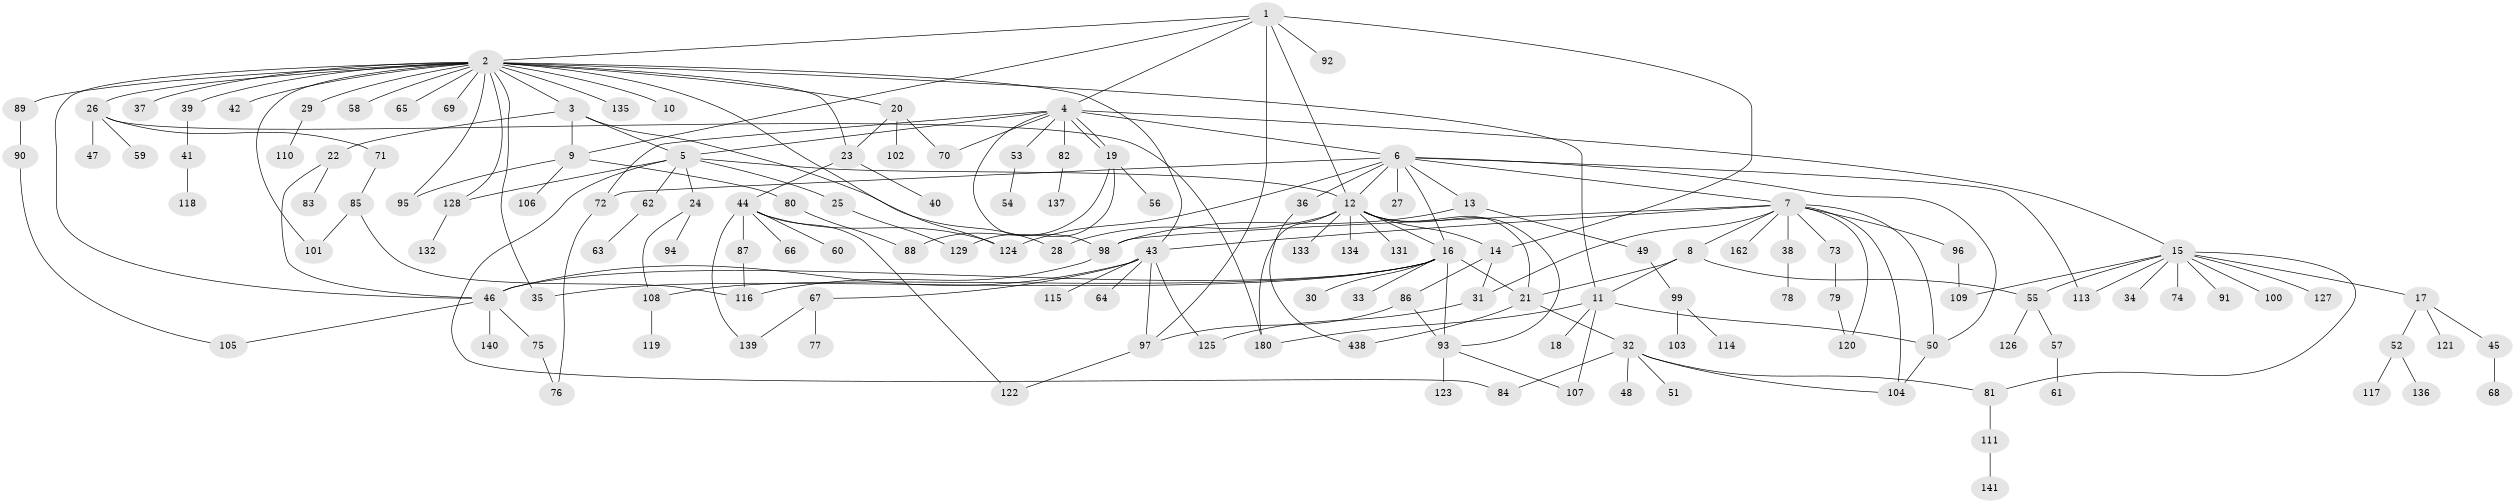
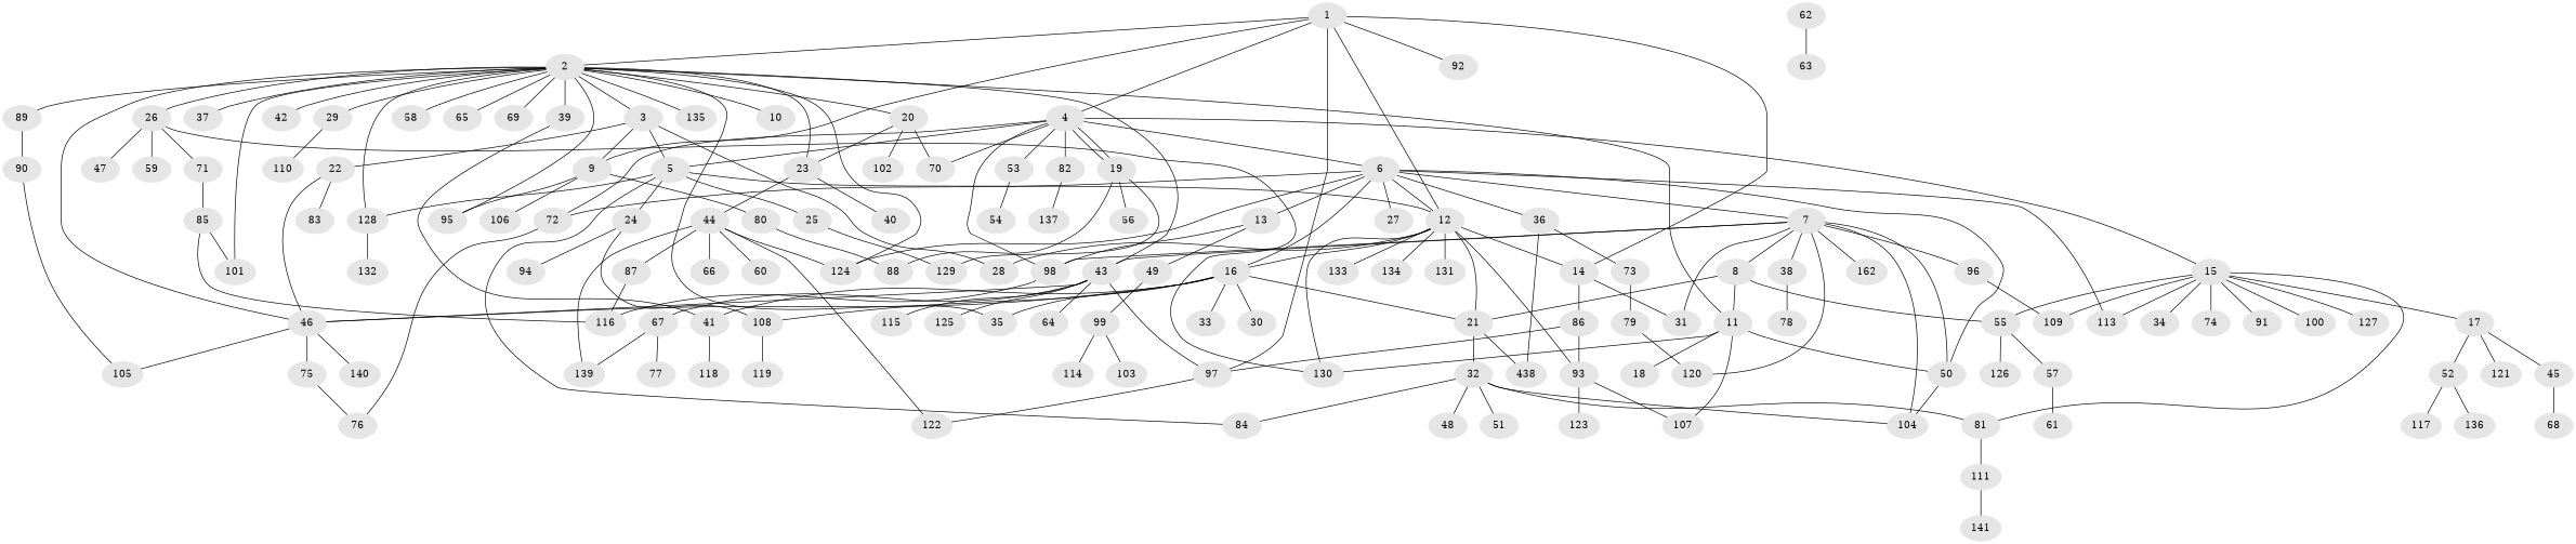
  graph {
    node [color=gray90 style=filled]
    1
    2
    4
    9
    12
    14
    92
    97
    3
    10
    11
    20
    23
    26
    29
    35
    37
    39
    42
    43
    46
    58
    65
    69
    89
    95
    101
    124
    128
    135
    5
    6
    15
    19
    53
    70
    72
    82
    98
    80
    106
    28
    16
    21
-   130 [label=180]
+   130
    93
    131
    133
    134
    31
    86
    122
    22
    50
    18
    107
    102
    40
    44
    47
    59
    71
    110
    41
    125
    64
    67
    115
    75
    105
    140
    90
    132
    24
    25
    62
    84
    83
    7
    13
    27
    36
    113
    55
    17
    34
    74
    81
    91
    100
    109
    127
    56
    88
    129
    54
    76
    137
    116
    108
    94
    63
    8
    38
    73
    96
    104
    n108 [label=162]
    120
    49
    30
    33
    n113 [label=438]
    78
    79
    32
    57
    126
    123
    99
    45
    52
    121
    111
    118
    119
    68
    117
    136
    48
    51
    60
    66
    87
    139
    85
    77
    103
    114
    61
    141
    1 -- 2
    1 -- 4
    1 -- 9
    1 -- 12
    1 -- 14
    1 -- 92
    1 -- 97
    2 -- 3
    2 -- 10
    2 -- 11
    2 -- 20
    2 -- 23
    2 -- 26
    2 -- 29
    2 -- 35
    2 -- 37
    2 -- 39
    2 -- 42
    2 -- 43
    2 -- 46
    2 -- 58
    2 -- 65
    2 -- 69
    2 -- 89
    2 -- 95
    2 -- 101
    2 -- 124
    2 -- 128
    2 -- 135
    4 -- 5
    4 -- 6
    4 -- 15
    4 -- 19
    4 -- 19
    4 -- 53
    4 -- 70
    4 -- 72
    4 -- 82
    4 -- 98
    9 -- 95
    9 -- 80
    9 -- 106
    12 -- 14
    12 -- 28
    12 -- 16
    12 -- 21
    12 -- 130
    12 -- 93
    12 -- 131
    12 -- 133
    12 -- 134
    14 -- 31
    14 -- 86
    97 -- 122
    3 -- 9
    3 -- 5
    3 -- 28
    3 -- 22
    11 -- 130
    11 -- 50
    11 -- 18
    11 -- 107
    20 -- 23
    20 -- 70
    20 -- 102
    23 -- 40
    23 -- 44
    26 -- 130
    26 -- 47
    26 -- 59
    26 -- 71
    29 -- 110
    39 -- 41
    43 -- 97
    43 -- 46
    43 -- 125
    43 -- 64
    43 -- 67
    43 -- 115
    46 -- 75
    46 -- 105
    46 -- 140
    89 -- 90
    128 -- 132
    5 -- 12
    5 -- 128
    5 -- 24
    5 -- 25
-   5 -- 62
    5 -- 84
    6 -- 12
    6 -- 124
    6 -- 72
    6 -- 16
    6 -- 50
    6 -- 7
    6 -- 13
    6 -- 27
    6 -- 36
    6 -- 113
    15 -- 113
    15 -- 55
    15 -- 17
    15 -- 34
    15 -- 74
    15 -- 81
    15 -- 91
    15 -- 100
    15 -- 109
    15 -- 127
    19 -- 56
    19 -- 88
    19 -- 129
    53 -- 54
    72 -- 76
    82 -- 137
    98 -- 116
    80 -- 88
    16 -- 35
    16 -- 46
    16 -- 21
-   16 -- 93
+   16 -- 41
    16 -- 108
    16 -- 30
    16 -- 33
    21 -- n113
    21 -- 32
    93 -- 107
    93 -- 123
-   31 -- 125
    86 -- 97
    86 -- 93
    22 -- 46
    22 -- 83
    50 -- 104
    44 -- 124
    44 -- 122
    44 -- 60
    44 -- 66
    44 -- 87
    44 -- 139
    71 -- 85
    41 -- 118
    67 -- 139
    67 -- 77
    75 -- 76
    90 -- 105
    24 -- 108
    24 -- 94
    25 -- 129
    62 -- 63
    7 -- 43
    7 -- 98
    7 -- 31
    7 -- 50
    7 -- 8
    7 -- 38
-   7 -- 73
+   36 -- 73
    7 -- 96
    7 -- 104
    7 -- n108
    7 -- 120
    13 -- 98
    13 -- 49
    36 -- n113
    55 -- 57
    55 -- 126
    17 -- 45
    17 -- 52
    17 -- 121
    81 -- 111
    108 -- 119
    8 -- 11
    8 -- 21
    8 -- 55
    38 -- 78
    73 -- 79
    96 -- 109
    49 -- 99
    79 -- 120
    32 -- 84
    32 -- 81
    32 -- 104
    32 -- 48
    32 -- 51
    57 -- 61
    99 -- 103
    99 -- 114
    45 -- 68
    52 -- 117
    52 -- 136
    111 -- 141
    87 -- 116
    85 -- 101
    85 -- 116
  }
